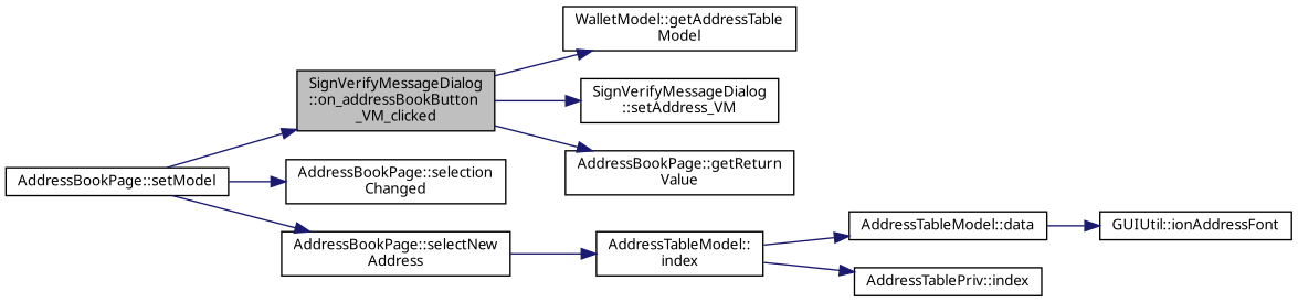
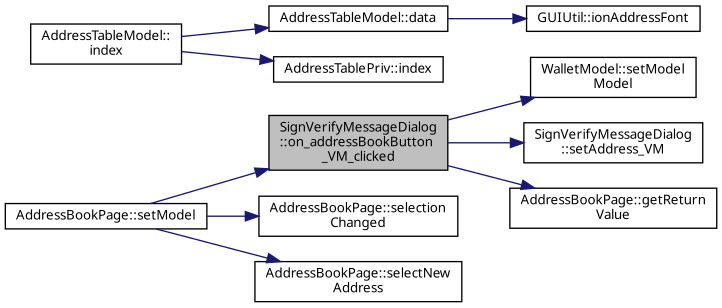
  digraph {
    fontname="Noto Sans"
    rankdir=LR
    node [color=black fillcolor=white fontname="Noto Sans" fontsize=10 shape=record style=filled]
    edge [color=midnightblue fontname="Noto Sans" fontsize=10 labelfontname=Helvetica labelfontsize=10 style=solid]
    n1 [fillcolor=grey75 fontcolor=black height=0.2 label="SignVerifyMessageDialog\l::on_addressBookButton\l_VM_clicked" width=0.4]
-   n2 [height=0.2 label="WalletModel::getAddressTable\lModel" width=0.4]
+   n2 [height=0.2 label="WalletModel::setModel\lModel" width=0.4]
    n3 [height=0.2 label="SignVerifyMessageDialog\l::setAddress_VM" width=0.4]
    n4 [height=0.2 label="AddressBookPage::getReturn\lValue" width=0.4]
    n5 [height=0.2 label="AddressBookPage::setModel" width=0.4]
    n6 [height=0.2 label="AddressBookPage::selection\lChanged" width=0.4]
    n7 [height=0.2 label="AddressBookPage::selectNew\lAddress" width=0.4]
    n8 [height=0.2 label="AddressTableModel::\lindex" width=0.4]
    n9 [height=0.2 label="AddressTableModel::data" width=0.4]
    n10 [height=0.2 label="AddressTablePriv::index" width=0.4]
    n11 [height=0.2 label="GUIUtil::ionAddressFont" width=0.4]
    n1 -> n2
    n1 -> n3
    n1 -> n4
    n5 -> n1
    n5 -> n6
    n5 -> n7
-   n7 -> n8
    n8 -> n9
    n8 -> n10
    n9 -> n11
  }
